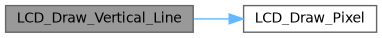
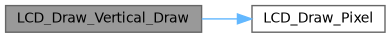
  digraph {
    rankdir=LR
    node [fontname=Helvetica fontsize=10 shape=box style=filled]
-   n1 [color=gray40 fillcolor=grey60 fontcolor=black height=0.2 label=LCD_Draw_Vertical_Line width=0.4]
+   n1 [color=gray40 fillcolor=grey60 fontcolor=black height=0.2 label=LCD_Draw_Vertical_Draw width=0.4]
    n2 [color=grey40 fillcolor=white height=0.2 label=LCD_Draw_Pixel width=0.4]
    n1 -> n2 [color=steelblue1 fontname=Helvetica fontsize=10 labelfontname=Helvetica labelfontsize=10 style=solid]
  }
